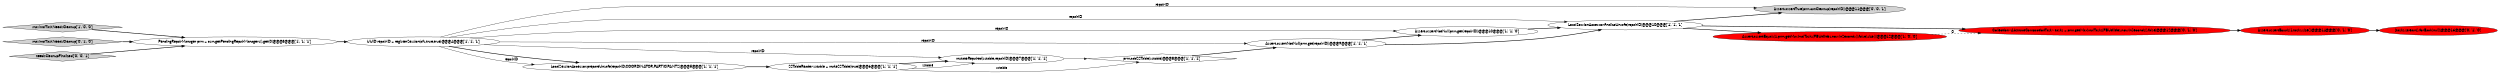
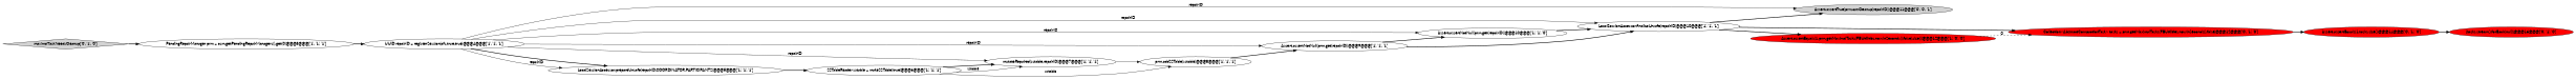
  digraph {
    fontname=Lato
    rankdir=LR
    node [fillcolor=white fontname=Lato shape=ellipse style=filled]
    edge [fontname=Lato style=bold]
    n1 [label="UUID repairID = registerSession(cfs,true,true)@@@4@@@['1', '1', '1']"]
    n2 [label="Assert.assertNotNull(prm.get(repairID))@@@10@@@['1', '1', '0']"]
    n3 [label="LocalSessionAccessor.finalizeUnsafe(repairID)@@@10@@@['1', '1', '1']"]
    n4 [label="LocalSessionAccessor.prepareUnsafe(repairID,COORDINATOR,PARTICIPANTS)@@@5@@@['1', '1', '1']"]
    n5 [label="mutateRepaired(sstable,repairID)@@@7@@@['1', '1', '1']"]
    n6 [label="Assert.assertNotNull(prm.get(repairID))@@@9@@@['1', '1', '1']"]
    n7 [fillcolor=lightgray label="Assert.assertTrue(prm.canCleanup(repairID))@@@11@@@['0', '0', '1']"]
    n8 [fillcolor=red label="Collection<AbstractCompactionTask> tasks = prm.getMaximalTasks(FBUtilities.nowInSeconds(),false)@@@12@@@['0', '1', '0']"]
    n9 [fillcolor=red label="Assert.assertEquals(1,prm.getMaximalTasks(FBUtilities.nowInSeconds(),false).size())@@@12@@@['1', '0', '0']"]
    n10 [label="SSTableReader sstable = makeSSTable(true)@@@6@@@['1', '1', '1']"]
-   n11 [label="prm.addSSTable(sstable)@@@8@@@['1', '1', '1']" shape=diamond]
-   n12 [fillcolor=lightgray label="maximalTaskNeedsCleanup['1', '0', '0']" shape=diamond]
+   n11 [label="prm.addSSTable(sstable)@@@8@@@['1', '1', '1']"]
    n13 [label="PendingRepairManager prm = csm.getPendingRepairManagers().get(0)@@@3@@@['1', '1', '1']"]
    n14 [fillcolor=red label="Assert.assertEquals(1,tasks.size())@@@14@@@['0', '1', '0']"]
    n15 [fillcolor=red label="{tasks.stream().forEach(null)}@@@16@@@['0', '1', '0']"]
    n16 [fillcolor=lightgray label="maximalTaskNeedsCleanup['0', '1', '0']" shape=diamond]
-   n17 [fillcolor=lightgray label="needsCleanupFinalized['0', '0', '1']" shape=diamond]
    n1 -> n2 [label=repairID style=solid]
    n1 -> n3 [label=repairID style=solid]
    n1 -> n4
    n1 -> n4 [label=repairID style=solid]
    n1 -> n5 [label=repairID style=solid]
    n1 -> n6 [label=repairID style=solid]
    n1 -> n7 [label=repairID style=solid]
    n2 -> n3
    n3 -> n7
    n3 -> n8
    n3 -> n9
    n4 -> n10
    n5 -> n11 [style=solid]
    n6 -> n2
    n6 -> n3
    n8 -> n14
    n9 -> n8 [label=0 style=dashed]
    n10 -> n5
    n10 -> n5 [label=sstable style=solid]
    n10 -> n11 [label=sstable style=solid]
    n11 -> n6
-   n12 -> n13
    n13 -> n1
    n14 -> n15
    n16 -> n13
-   n17 -> n13
  }
